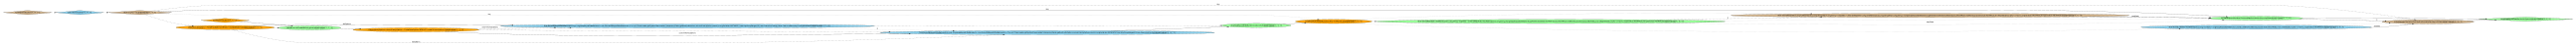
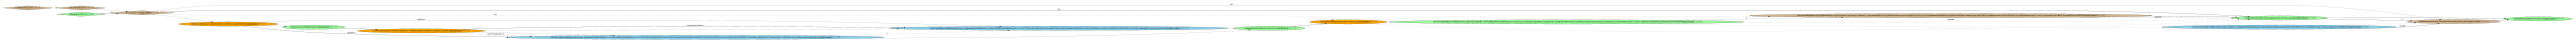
  digraph {
    fontname=Inter
    rankdir=LR
    node [fillcolor=palegreen fontname=Inter shape=ellipse style=filled]
    edge [fontname=Inter style=solid]
    n1 [fillcolor=tan label="testMapSerialization['1', '0', '0']" shape=diamond]
-   n2 [fillcolor=skyblue label="testListSerialization['0', '0', '1']" shape=diamond]
+   n2 [fillcolor=tan label="testListSerialization['0', '0', '1']" shape=diamond]
    n3 [fillcolor=tan label="final long key = 0L@@@3@@@['1', '1', '1']" shape=diamond]
    n4 [fillcolor=orange label="longHeapKeyedStateBackend.setCurrentKey(key)@@@9@@@['1', '1', '1']"]
    n5 [fillcolor=orange label="DBOptions dbOptions = PredefinedOptions.DEFAULT.createDBOptions()@@@4@@@['1', '1', '1']"]
    n6 [fillcolor=tan label="KvStateRequestSerializerTest.testListSerialization(key,listState)@@@11@@@['0', '0', '1']"]
    n7 [label="KvStateRequestSerializerTest.testMapSerialization(key,mapState)@@@11@@@['1', '1', '0']"]
    n8 [fillcolor=skyblue label="final InternalListState<VoidNamespace,Long> listState = longHeapKeyedStateBackend.createListState(VoidNamespaceSerializer.INSTANCE,new ListStateDescriptor<>(\"test\",LongSerializer.INSTANCE))@@@10@@@['0', '0', '1']"]
    n9 [fillcolor=tan label="final InternalMapState<Long,VoidNamespace,Long,String,Map<Long,String>> mapState = (InternalMapState<Long,VoidNamespace,Long,String,Map<Long,String>>)longHeapKeyedStateBackend.getPartitionedState(VoidNamespace.INSTANCE,VoidNamespaceSerializer.INSTANCE,new MapStateDescriptor<>(\"test\",LongSerializer.INSTANCE,StringSerializer.INSTANCE))@@@10@@@['0', '1', '0']"]
    n10 [label="final InternalMapState<VoidNamespace,Long,String> mapState = (InternalMapState<VoidNamespace,Long,String>)longHeapKeyedStateBackend.getPartitionedState(VoidNamespace.INSTANCE,VoidNamespaceSerializer.INSTANCE,new MapStateDescriptor<>(\"test\",LongSerializer.INSTANCE,StringSerializer.INSTANCE))@@@10@@@['1', '0', '0']"]
    n11 [fillcolor=skyblue label="final RocksDBKeyedStateBackend2<Long> longHeapKeyedStateBackend = new RocksDBKeyedStateBackend2<>(\"no-op\",ClassLoader.getSystemClassLoader(),temporaryFolder.getRoot(),dbOptions,columnFamilyOptions,mock(),LongSerializer.INSTANCE,1,new KeyGroupRange(0,0),new ExecutionConfig())@@@7@@@['0', '0', '1']"]
    n12 [label="dbOptions.setCreateIfMissing(true)@@@5@@@['1', '1', '1']"]
    n13 [fillcolor=skyblue label="final RocksDBKeyedStateBackend<Long> longHeapKeyedStateBackend = new RocksDBKeyedStateBackend<>(\"no-op\",ClassLoader.getSystemClassLoader(),temporaryFolder.getRoot(),dbOptions,columnFamilyOptions,mock(),LongSerializer.INSTANCE,1,new KeyGroupRange(0,0),new ExecutionConfig(),false,TestLocalRecoveryConfig.disabled())@@@7@@@['1', '1', '0']"]
    n14 [label="longHeapKeyedStateBackend.restore(null)@@@8@@@['1', '1', '1']"]
    n15 [fillcolor=orange label="ColumnFamilyOptions columnFamilyOptions = PredefinedOptions.DEFAULT.createColumnOptions()@@@6@@@['1', '1', '1']"]
-   n16 [label="longHeapKeyedStateBackend.dispose()@@@12@@@['1', '1', '1']" shape=diamond]
-   n17 [fillcolor=orange label="testMapSerialization['0', '1', '0']" shape=diamond]
+   n16 [label="longHeapKeyedStateBackend.dispose()@@@12@@@['1', '1', '1']"]
+   n17 [label="testMapSerialization['0', '1', '0']" shape=diamond]
    n1 -> n2 [style=dotted]
    n2 -> n3 [style=dashed]
    n3 -> n4 [label=key style=dotted]
    n3 -> n5 [style=dashed]
    n3 -> n6 [label=key style=dashed]
    n3 -> n7 [label=key]
    n4 -> n8 [style=dotted]
    n4 -> n9 [style=dotted]
    n4 -> n10 [style=dashed]
    n5 -> n11 [label=dbOptions style=dashed]
    n5 -> n12 [style=dashed]
    n5 -> n13 [label=dbOptions]
    n6 -> n16
    n7 -> n6 [label=0]
    n7 -> n16
    n8 -> n6 [label=listState]
    n8 -> n6 [style=dotted]
    n9 -> n7 [label=mapState style=dashed]
    n9 -> n7
    n10 -> n7 [style=dotted]
    n10 -> n7 [label=mapState style=dotted]
    n10 -> n9 [label=0 style=dashed]
    n11 -> n14
    n12 -> n15
    n13 -> n11 [label=0 style=dotted]
    n13 -> n14 [style=dashed]
    n14 -> n4
    n15 -> n11 [style=dashed]
    n15 -> n11 [label=columnFamilyOptions]
    n15 -> n13 [style=dashed]
    n15 -> n13 [label=columnFamilyOptions style=dotted]
-   n17 -> n12
+   n17 -> n3
  }
